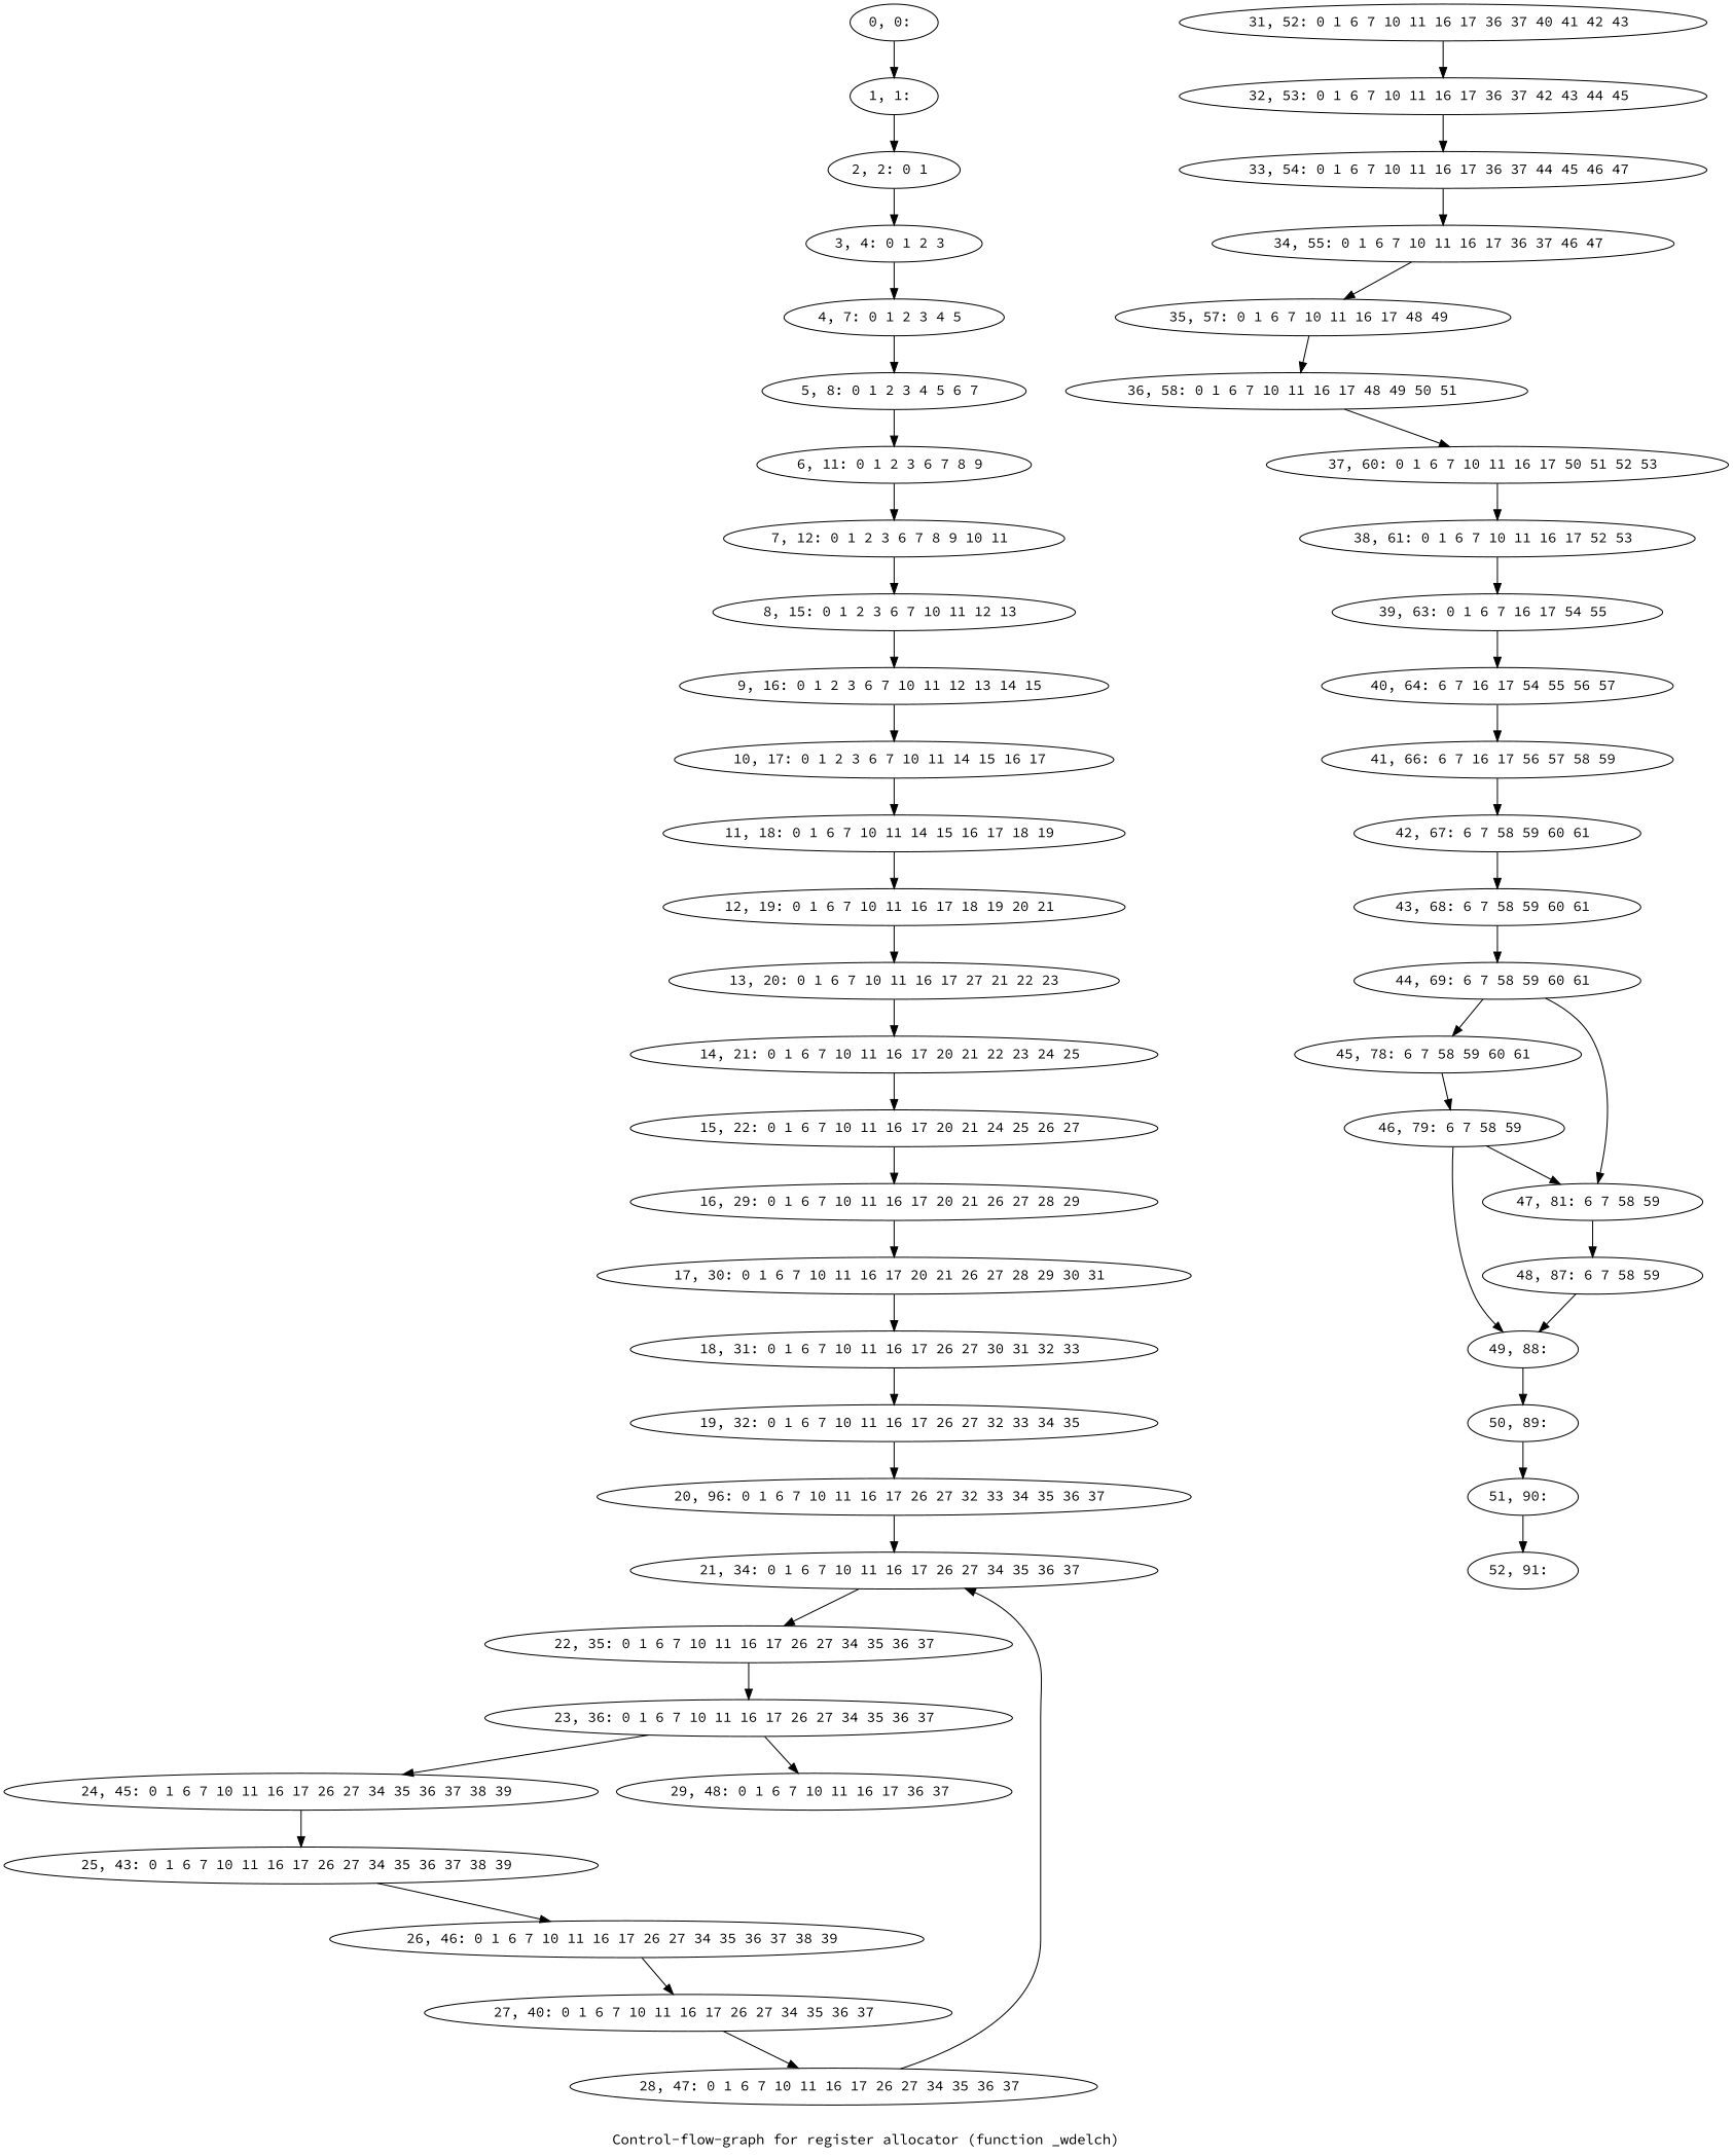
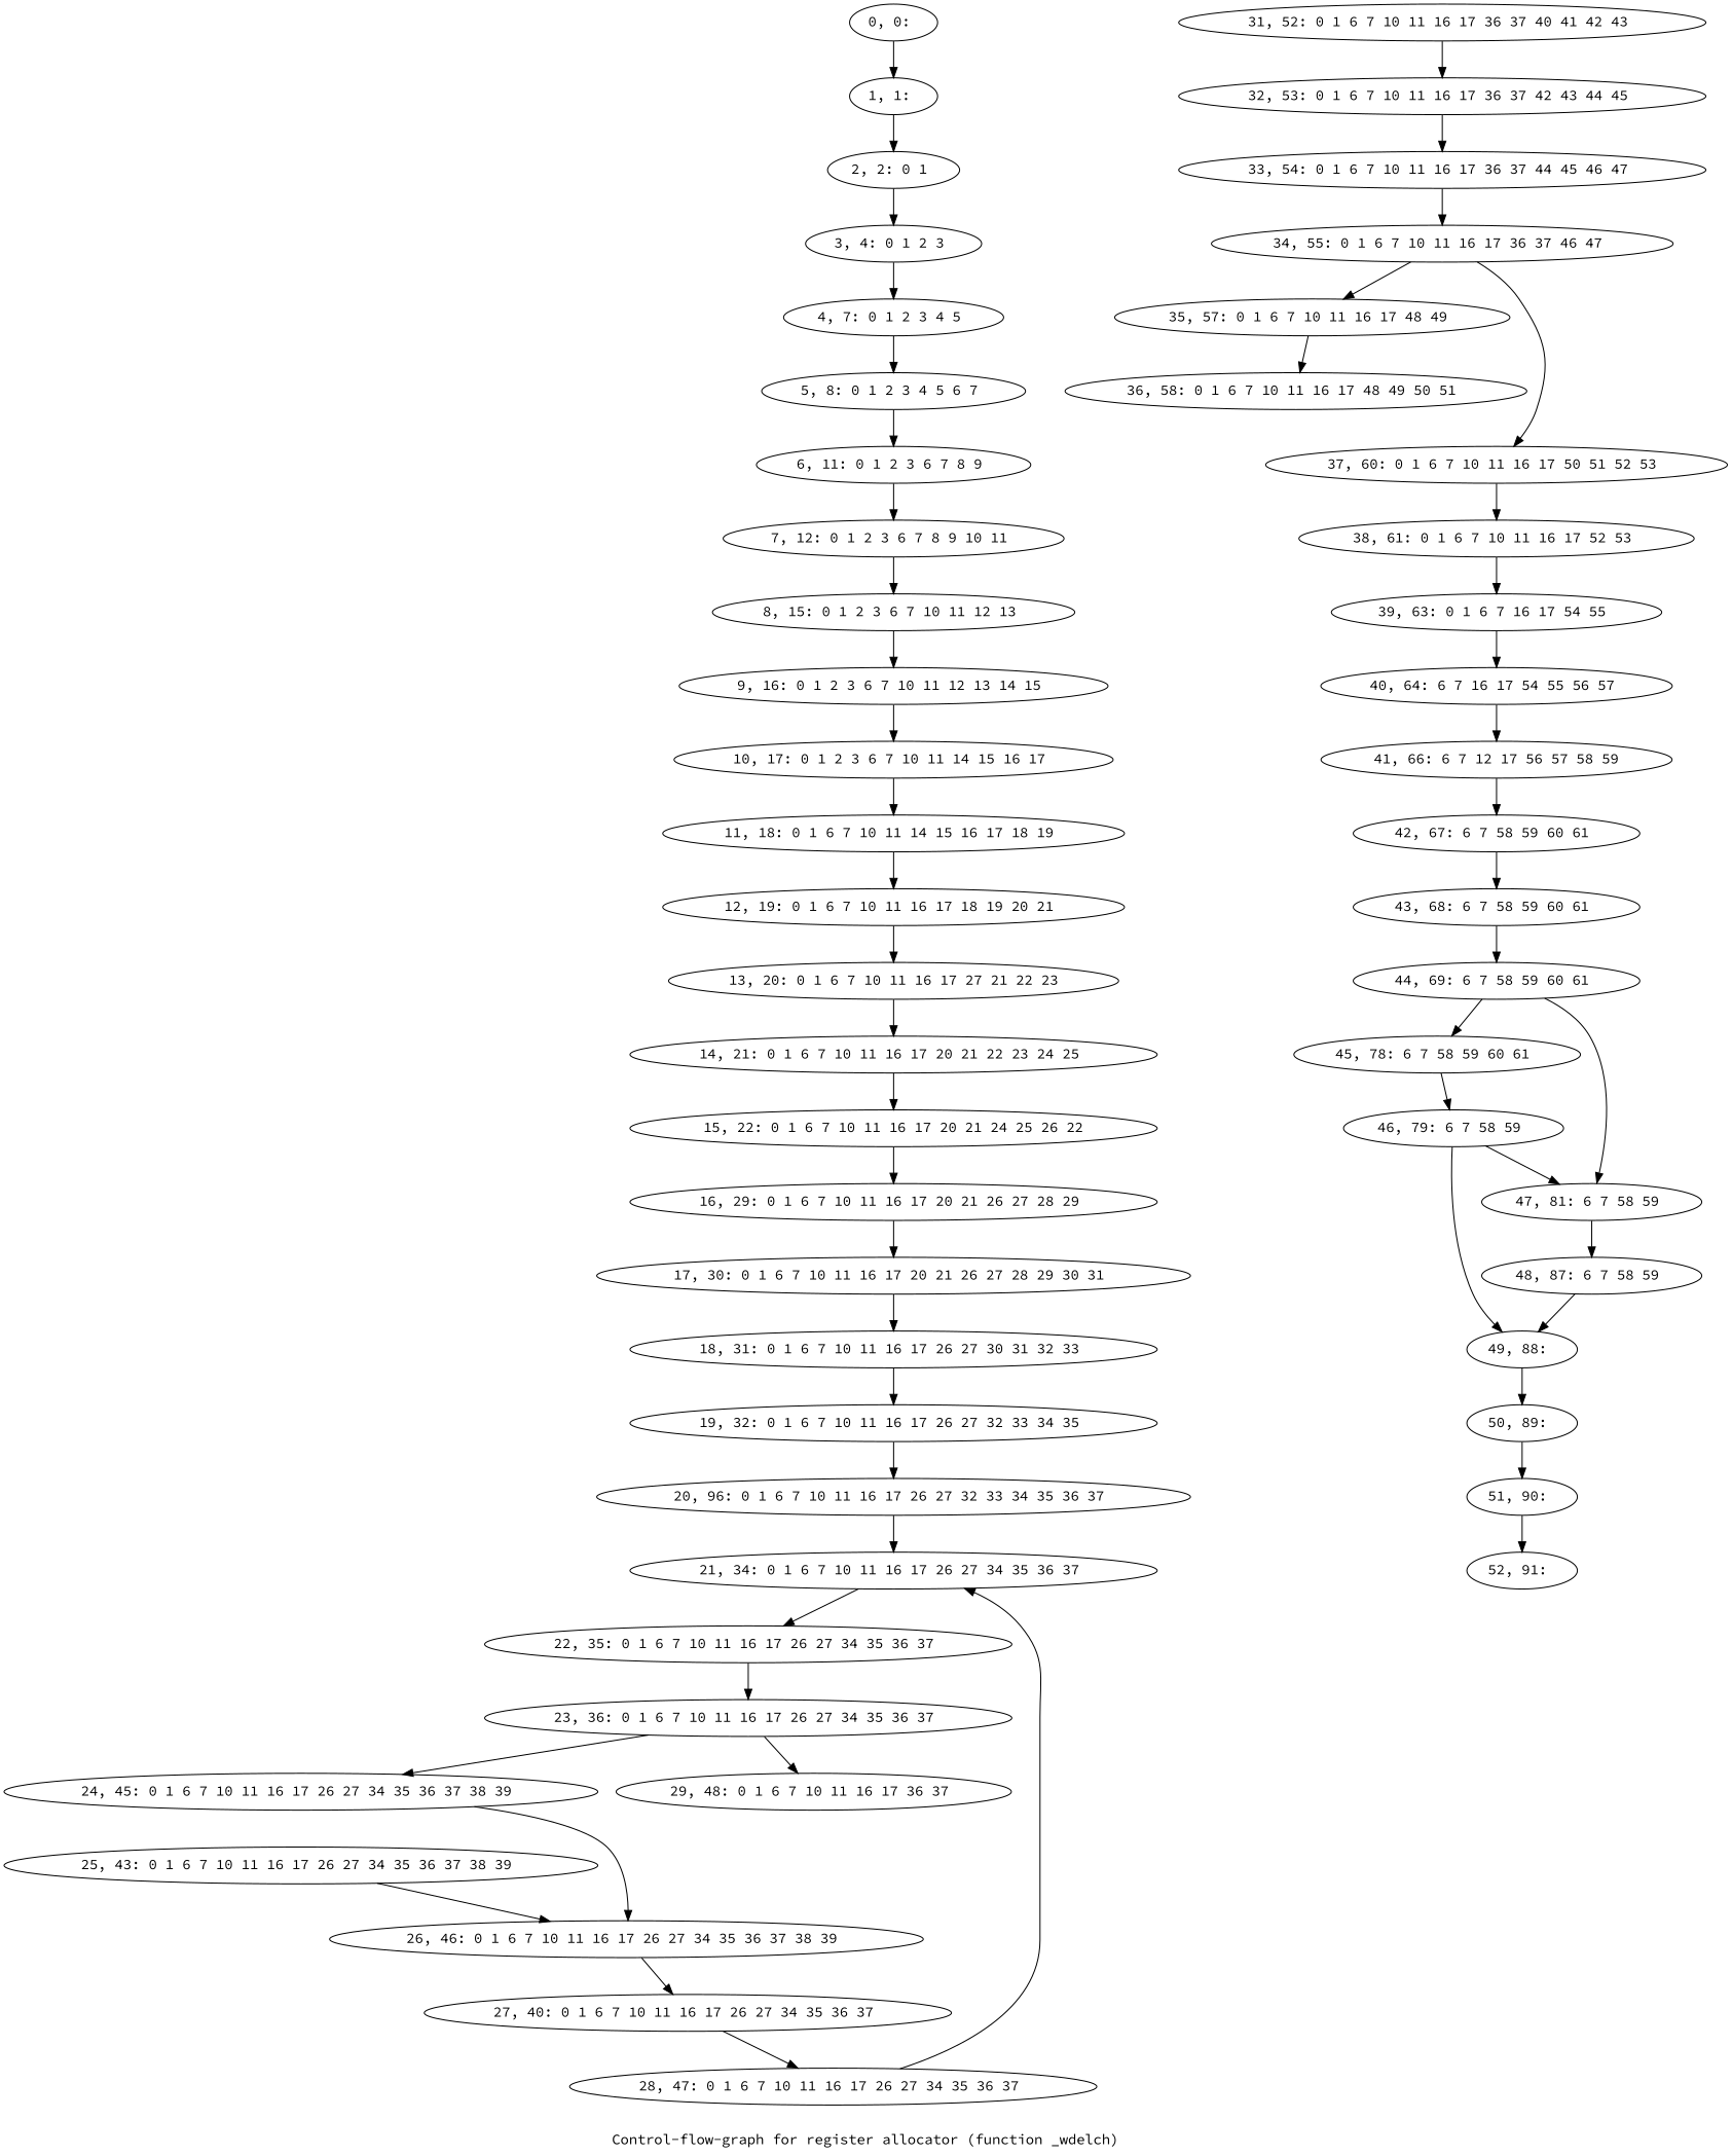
  digraph {
    fontname="Source Code Pro"
    label="Control-flow-graph for register allocator (function _wdelch)"
    node [fontname="Source Code Pro"]
    edge [fontname="Source Code Pro"]
    n1 [label="0, 0: "]
    n2 [label="1, 1: "]
    n3 [label="2, 2: 0 1 "]
    n4 [label="3, 4: 0 1 2 3 "]
    n5 [label="4, 7: 0 1 2 3 4 5 "]
    n6 [label="5, 8: 0 1 2 3 4 5 6 7 "]
    n7 [label="6, 11: 0 1 2 3 6 7 8 9 "]
    n8 [label="7, 12: 0 1 2 3 6 7 8 9 10 11 "]
    n9 [label="8, 15: 0 1 2 3 6 7 10 11 12 13 "]
    n10 [label="9, 16: 0 1 2 3 6 7 10 11 12 13 14 15 "]
    n11 [label="10, 17: 0 1 2 3 6 7 10 11 14 15 16 17 "]
    n12 [label="11, 18: 0 1 6 7 10 11 14 15 16 17 18 19 "]
    n13 [label="12, 19: 0 1 6 7 10 11 16 17 18 19 20 21 "]
    n14 [label="13, 20: 0 1 6 7 10 11 16 17 27 21 22 23"]
    n15 [label="14, 21: 0 1 6 7 10 11 16 17 20 21 22 23 24 25 "]
-   n16 [label="15, 22: 0 1 6 7 10 11 16 17 20 21 24 25 26 27 "]
+   n16 [label="15, 22: 0 1 6 7 10 11 16 17 20 21 24 25 26 22"]
    n17 [label="16, 29: 0 1 6 7 10 11 16 17 20 21 26 27 28 29 "]
    n18 [label="17, 30: 0 1 6 7 10 11 16 17 20 21 26 27 28 29 30 31 "]
    n19 [label="18, 31: 0 1 6 7 10 11 16 17 26 27 30 31 32 33 "]
    n20 [label="19, 32: 0 1 6 7 10 11 16 17 26 27 32 33 34 35 "]
    n21 [label="20, 96: 0 1 6 7 10 11 16 17 26 27 32 33 34 35 36 37 "]
    n22 [label="21, 34: 0 1 6 7 10 11 16 17 26 27 34 35 36 37 "]
    n23 [label="22, 35: 0 1 6 7 10 11 16 17 26 27 34 35 36 37 "]
    n24 [label="23, 36: 0 1 6 7 10 11 16 17 26 27 34 35 36 37 "]
    n25 [label="24, 45: 0 1 6 7 10 11 16 17 26 27 34 35 36 37 38 39 "]
    n26 [label="29, 48: 0 1 6 7 10 11 16 17 36 37 "]
    n27 [label="25, 43: 0 1 6 7 10 11 16 17 26 27 34 35 36 37 38 39 "]
    n28 [label="26, 46: 0 1 6 7 10 11 16 17 26 27 34 35 36 37 38 39 "]
    n29 [label="27, 40: 0 1 6 7 10 11 16 17 26 27 34 35 36 37 "]
    n30 [label="28, 47: 0 1 6 7 10 11 16 17 26 27 34 35 36 37 "]
    n31 [label="31, 52: 0 1 6 7 10 11 16 17 36 37 40 41 42 43 "]
    n32 [label="32, 53: 0 1 6 7 10 11 16 17 36 37 42 43 44 45 "]
    n33 [label="33, 54: 0 1 6 7 10 11 16 17 36 37 44 45 46 47 "]
    n34 [label="34, 55: 0 1 6 7 10 11 16 17 36 37 46 47 "]
    n35 [label="35, 57: 0 1 6 7 10 11 16 17 48 49 "]
    n36 [label="36, 58: 0 1 6 7 10 11 16 17 48 49 50 51 "]
    n37 [label="37, 60: 0 1 6 7 10 11 16 17 50 51 52 53 "]
    n38 [label="38, 61: 0 1 6 7 10 11 16 17 52 53 "]
    n39 [label="39, 63: 0 1 6 7 16 17 54 55 "]
    n40 [label="40, 64: 6 7 16 17 54 55 56 57 "]
-   n41 [label="41, 66: 6 7 16 17 56 57 58 59 "]
+   n41 [label="41, 66: 6 7 12 17 56 57 58 59"]
    n42 [label="42, 67: 6 7 58 59 60 61 "]
    n43 [label="43, 68: 6 7 58 59 60 61 "]
    n44 [label="44, 69: 6 7 58 59 60 61 "]
    n45 [label="45, 78: 6 7 58 59 60 61 "]
    n46 [label="47, 81: 6 7 58 59 "]
    n47 [label="46, 79: 6 7 58 59 "]
    n48 [label="48, 87: 6 7 58 59 "]
    n49 [label="49, 88: "]
    n50 [label="50, 89: "]
    n51 [label="51, 90: "]
    n52 [label="52, 91: "]
    n1 -> n2
    n2 -> n3
    n3 -> n4
    n4 -> n5
    n5 -> n6
    n6 -> n7
    n7 -> n8
    n8 -> n9
    n9 -> n10
    n10 -> n11
    n11 -> n12
    n12 -> n13
    n13 -> n14
    n14 -> n15
    n15 -> n16
    n16 -> n17
    n17 -> n18
    n18 -> n19
    n19 -> n20
    n20 -> n21
    n21 -> n22
    n22 -> n23
    n23 -> n24
    n24 -> n25
    n24 -> n26
-   n25 -> n27
+   n25 -> n28
    n27 -> n28
    n28 -> n29
    n29 -> n30
    n30 -> n22
    n31 -> n32
    n32 -> n33
    n33 -> n34
    n34 -> n35
    n35 -> n36
-   n36 -> n37
+   n34 -> n37
    n37 -> n38
    n38 -> n39
    n39 -> n40
    n40 -> n41
    n41 -> n42
    n42 -> n43
    n43 -> n44
    n44 -> n45
    n44 -> n46
    n45 -> n47
    n46 -> n48
    n47 -> n46
    n47 -> n49
    n48 -> n49
    n49 -> n50
    n50 -> n51
    n51 -> n52
  }
